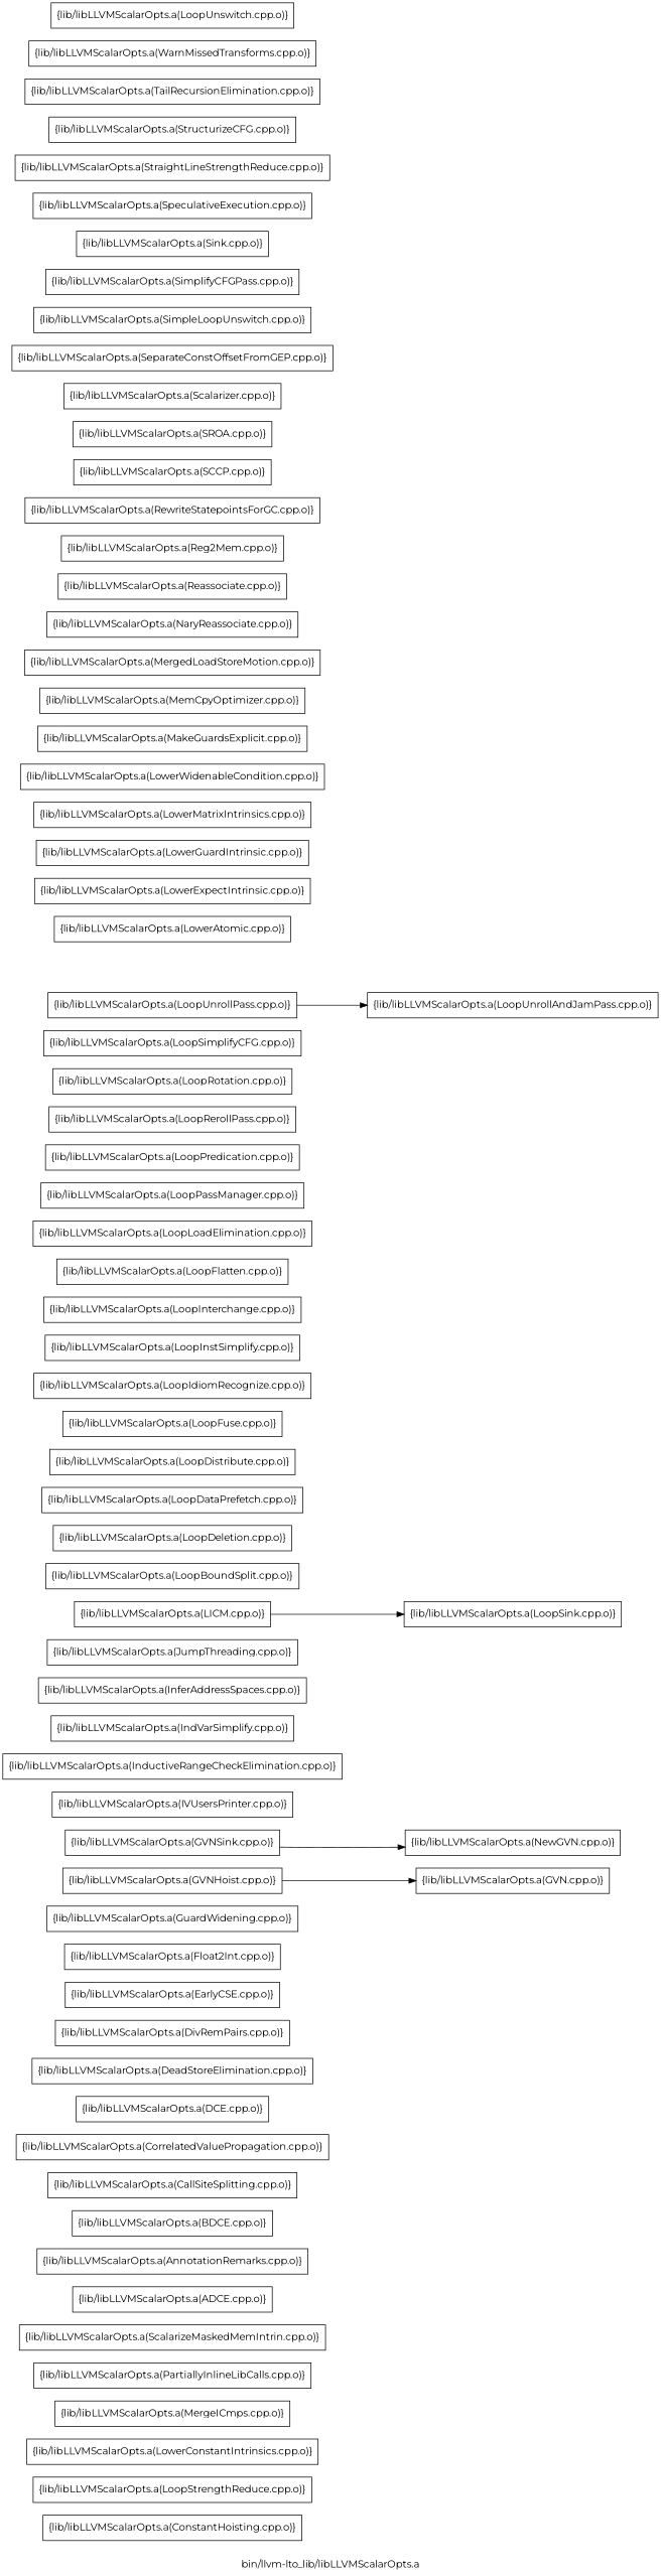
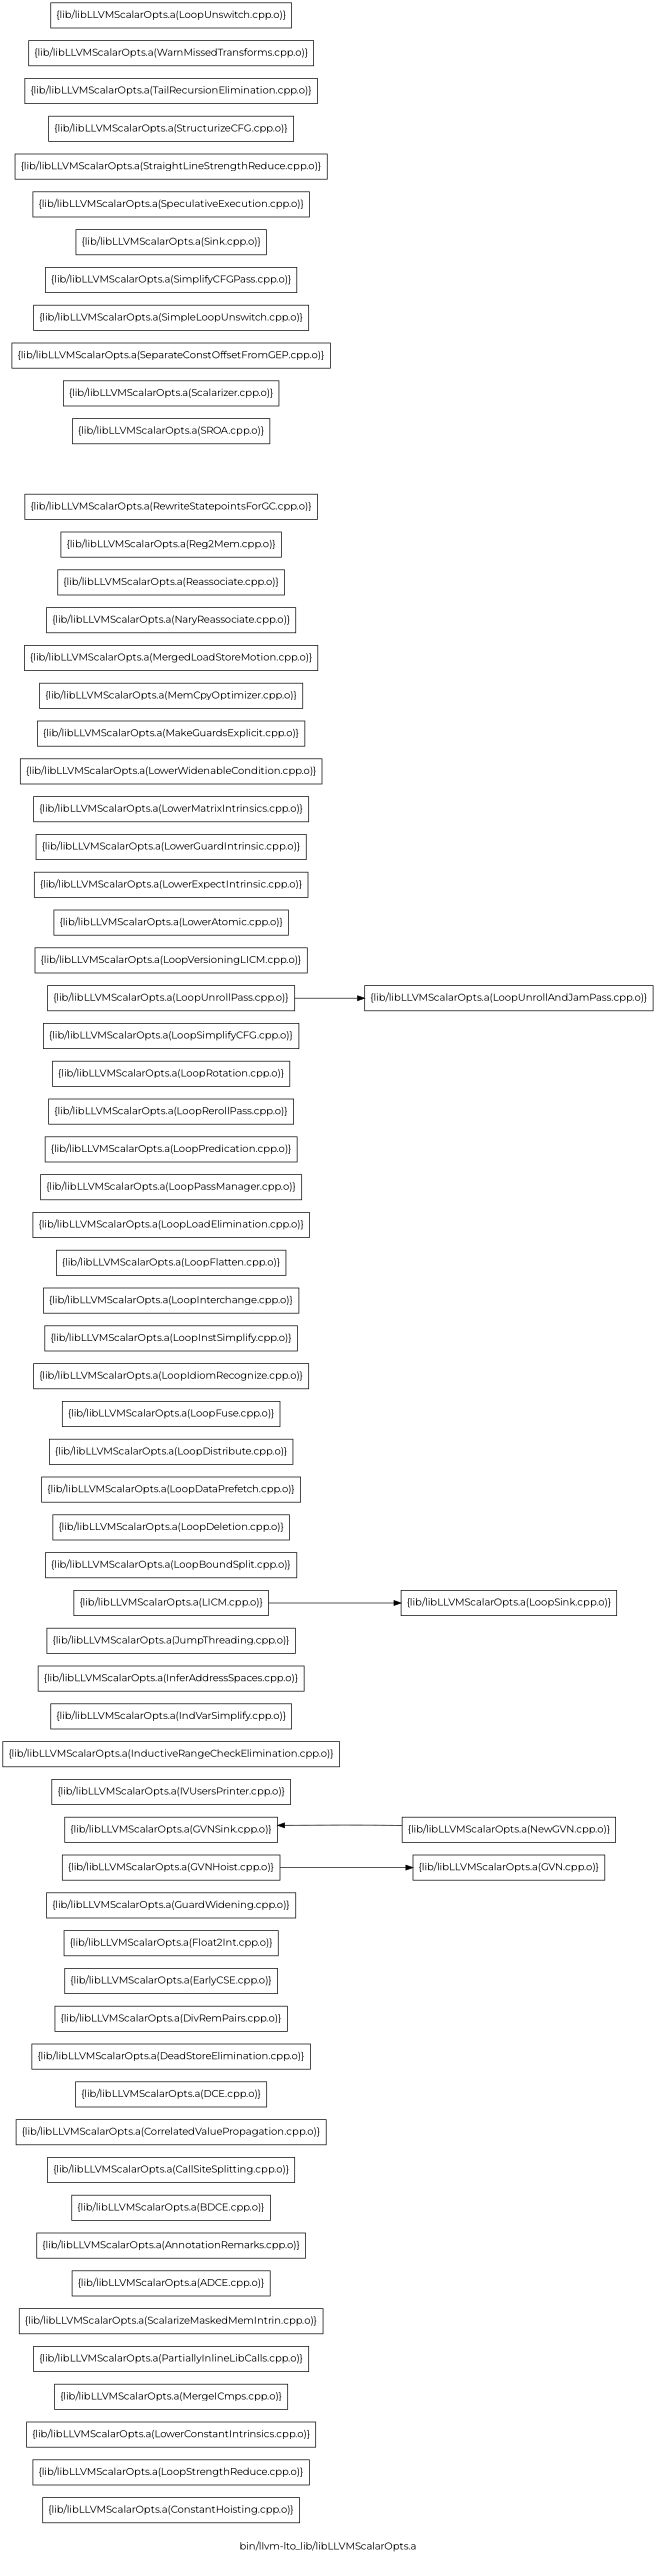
  digraph {
    fontname=Montserrat
    label="bin/llvm-lto_lib/libLLVMScalarOpts.a"
    rankdir=LR
    node [fontname=Montserrat group=0 shape=box]
    edge [fontname=Montserrat]
    n1 [label="{lib/libLLVMScalarOpts.a(ConstantHoisting.cpp.o)}"]
    n2 [label="{lib/libLLVMScalarOpts.a(LoopStrengthReduce.cpp.o)}"]
    n3 [label="{lib/libLLVMScalarOpts.a(LowerConstantIntrinsics.cpp.o)}"]
    n4 [label="{lib/libLLVMScalarOpts.a(MergeICmps.cpp.o)}"]
    n5 [label="{lib/libLLVMScalarOpts.a(PartiallyInlineLibCalls.cpp.o)}"]
    n6 [label="{lib/libLLVMScalarOpts.a(ScalarizeMaskedMemIntrin.cpp.o)}"]
    n7 [label="{lib/libLLVMScalarOpts.a(ADCE.cpp.o)}"]
    n8 [label="{lib/libLLVMScalarOpts.a(AnnotationRemarks.cpp.o)}"]
    n9 [label="{lib/libLLVMScalarOpts.a(BDCE.cpp.o)}"]
    n10 [label="{lib/libLLVMScalarOpts.a(CallSiteSplitting.cpp.o)}"]
    n11 [label="{lib/libLLVMScalarOpts.a(CorrelatedValuePropagation.cpp.o)}"]
    n12 [label="{lib/libLLVMScalarOpts.a(DCE.cpp.o)}"]
    n13 [label="{lib/libLLVMScalarOpts.a(DeadStoreElimination.cpp.o)}"]
    n14 [label="{lib/libLLVMScalarOpts.a(DivRemPairs.cpp.o)}"]
    n15 [label="{lib/libLLVMScalarOpts.a(EarlyCSE.cpp.o)}"]
    n16 [label="{lib/libLLVMScalarOpts.a(Float2Int.cpp.o)}"]
    n17 [label="{lib/libLLVMScalarOpts.a(GuardWidening.cpp.o)}"]
    n18 [label="{lib/libLLVMScalarOpts.a(GVN.cpp.o)}"]
    n19 [label="{lib/libLLVMScalarOpts.a(GVNHoist.cpp.o)}"]
    n20 [label="{lib/libLLVMScalarOpts.a(GVNSink.cpp.o)}"]
    n21 [label="{lib/libLLVMScalarOpts.a(NewGVN.cpp.o)}"]
    n22 [label="{lib/libLLVMScalarOpts.a(IVUsersPrinter.cpp.o)}"]
    n23 [label="{lib/libLLVMScalarOpts.a(InductiveRangeCheckElimination.cpp.o)}"]
    n24 [label="{lib/libLLVMScalarOpts.a(IndVarSimplify.cpp.o)}"]
    n25 [label="{lib/libLLVMScalarOpts.a(InferAddressSpaces.cpp.o)}"]
    n26 [label="{lib/libLLVMScalarOpts.a(JumpThreading.cpp.o)}"]
    n27 [label="{lib/libLLVMScalarOpts.a(LICM.cpp.o)}"]
    n28 [label="{lib/libLLVMScalarOpts.a(LoopSink.cpp.o)}"]
    n29 [label="{lib/libLLVMScalarOpts.a(LoopBoundSplit.cpp.o)}"]
    n30 [label="{lib/libLLVMScalarOpts.a(LoopDeletion.cpp.o)}"]
    n31 [label="{lib/libLLVMScalarOpts.a(LoopDataPrefetch.cpp.o)}"]
    n32 [label="{lib/libLLVMScalarOpts.a(LoopDistribute.cpp.o)}"]
    n33 [label="{lib/libLLVMScalarOpts.a(LoopFuse.cpp.o)}"]
    n34 [label="{lib/libLLVMScalarOpts.a(LoopIdiomRecognize.cpp.o)}"]
    n35 [label="{lib/libLLVMScalarOpts.a(LoopInstSimplify.cpp.o)}"]
    n36 [label="{lib/libLLVMScalarOpts.a(LoopInterchange.cpp.o)}"]
    n37 [label="{lib/libLLVMScalarOpts.a(LoopFlatten.cpp.o)}"]
    n38 [label="{lib/libLLVMScalarOpts.a(LoopLoadElimination.cpp.o)}"]
    n39 [label="{lib/libLLVMScalarOpts.a(LoopPassManager.cpp.o)}"]
    n40 [label="{lib/libLLVMScalarOpts.a(LoopPredication.cpp.o)}"]
    n41 [label="{lib/libLLVMScalarOpts.a(LoopRerollPass.cpp.o)}"]
    n42 [label="{lib/libLLVMScalarOpts.a(LoopRotation.cpp.o)}"]
    n43 [label="{lib/libLLVMScalarOpts.a(LoopSimplifyCFG.cpp.o)}"]
    n44 [label="{lib/libLLVMScalarOpts.a(LoopUnrollPass.cpp.o)}"]
    n45 [label="{lib/libLLVMScalarOpts.a(LoopUnrollAndJamPass.cpp.o)}"]
+   n46 [label="{lib/libLLVMScalarOpts.a(LoopVersioningLICM.cpp.o)}"]
    n47 [label="{lib/libLLVMScalarOpts.a(LowerAtomic.cpp.o)}"]
    n48 [label="{lib/libLLVMScalarOpts.a(LowerExpectIntrinsic.cpp.o)}"]
    n49 [label="{lib/libLLVMScalarOpts.a(LowerGuardIntrinsic.cpp.o)}"]
    n50 [label="{lib/libLLVMScalarOpts.a(LowerMatrixIntrinsics.cpp.o)}"]
    n51 [label="{lib/libLLVMScalarOpts.a(LowerWidenableCondition.cpp.o)}"]
    n52 [label="{lib/libLLVMScalarOpts.a(MakeGuardsExplicit.cpp.o)}"]
    n53 [label="{lib/libLLVMScalarOpts.a(MemCpyOptimizer.cpp.o)}"]
    n54 [label="{lib/libLLVMScalarOpts.a(MergedLoadStoreMotion.cpp.o)}"]
    n55 [label="{lib/libLLVMScalarOpts.a(NaryReassociate.cpp.o)}"]
    n56 [label="{lib/libLLVMScalarOpts.a(Reassociate.cpp.o)}"]
    n57 [label="{lib/libLLVMScalarOpts.a(Reg2Mem.cpp.o)}"]
    n58 [label="{lib/libLLVMScalarOpts.a(RewriteStatepointsForGC.cpp.o)}"]
-   n59 [label="{lib/libLLVMScalarOpts.a(SCCP.cpp.o)}"]
    n60 [label="{lib/libLLVMScalarOpts.a(SROA.cpp.o)}"]
    n61 [label="{lib/libLLVMScalarOpts.a(Scalarizer.cpp.o)}"]
    n62 [label="{lib/libLLVMScalarOpts.a(SeparateConstOffsetFromGEP.cpp.o)}"]
    n63 [label="{lib/libLLVMScalarOpts.a(SimpleLoopUnswitch.cpp.o)}"]
    n64 [label="{lib/libLLVMScalarOpts.a(SimplifyCFGPass.cpp.o)}"]
    n65 [label="{lib/libLLVMScalarOpts.a(Sink.cpp.o)}"]
    n66 [label="{lib/libLLVMScalarOpts.a(SpeculativeExecution.cpp.o)}"]
    n67 [label="{lib/libLLVMScalarOpts.a(StraightLineStrengthReduce.cpp.o)}"]
    n68 [label="{lib/libLLVMScalarOpts.a(StructurizeCFG.cpp.o)}"]
    n69 [label="{lib/libLLVMScalarOpts.a(TailRecursionElimination.cpp.o)}"]
    n70 [label="{lib/libLLVMScalarOpts.a(WarnMissedTransforms.cpp.o)}"]
    n71 [label="{lib/libLLVMScalarOpts.a(LoopUnswitch.cpp.o)}"]
    n19 -> n18
-   n20 -> n21
+   n21 -> n20
    n27 -> n28
    n44 -> n45
  }
